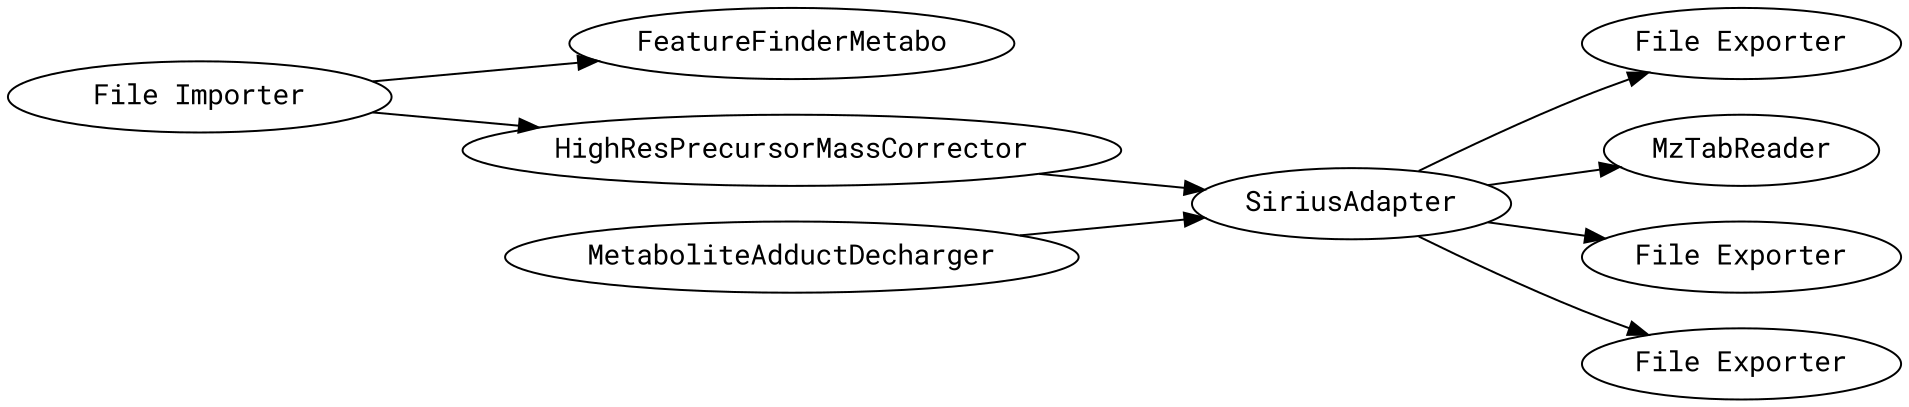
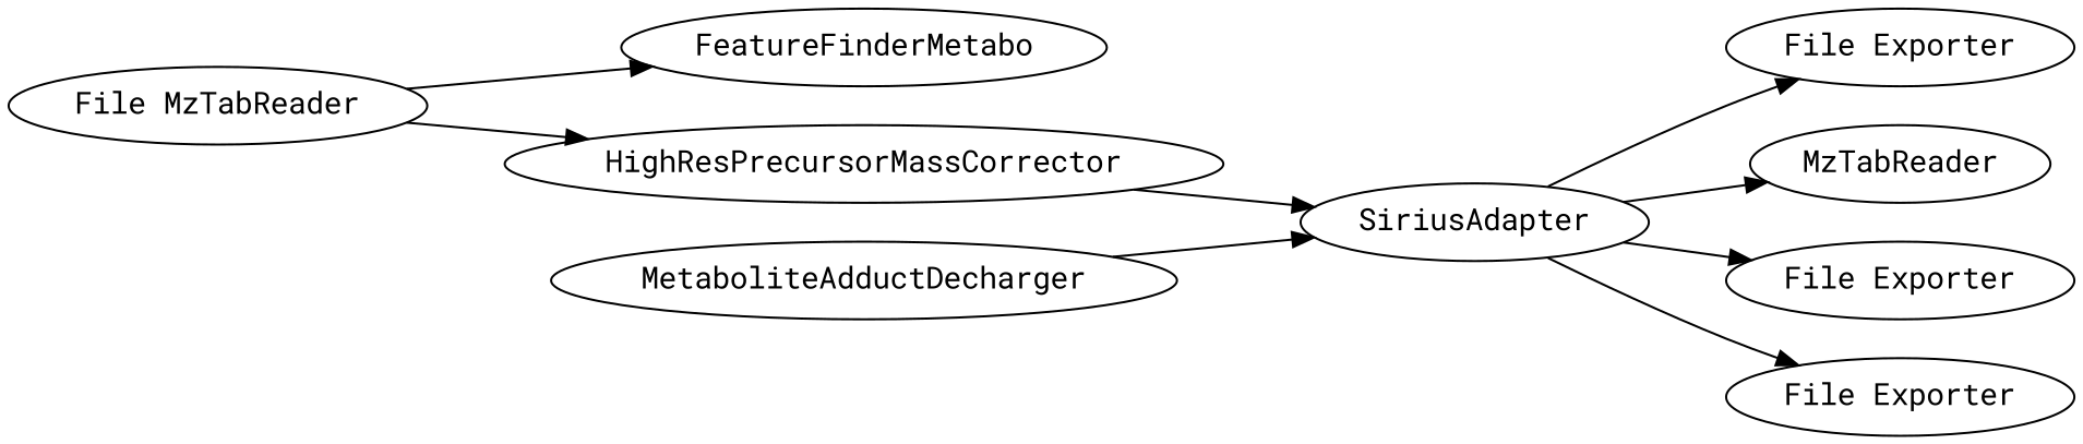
  digraph {
    fontname="Roboto Mono"
    rankdir=LR
    node [fontname="Roboto Mono"]
    edge [fontname="Roboto Mono"]
-   n1 [label="File Importer"]
+   n1 [label="File MzTabReader"]
    n2 [label=FeatureFinderMetabo]
    n3 [label=HighResPrecursorMassCorrector]
    n4 [label=SiriusAdapter]
    n5 [label=MetaboliteAdductDecharger]
    n6 [label="File Exporter"]
    n7 [label=MzTabReader]
    n8 [label="File Exporter"]
    n9 [label="File Exporter"]
    n1 -> n2
    n1 -> n3
    n3 -> n4
    n4 -> n6
    n4 -> n7
    n4 -> n8
    n4 -> n9
    n5 -> n4
  }
